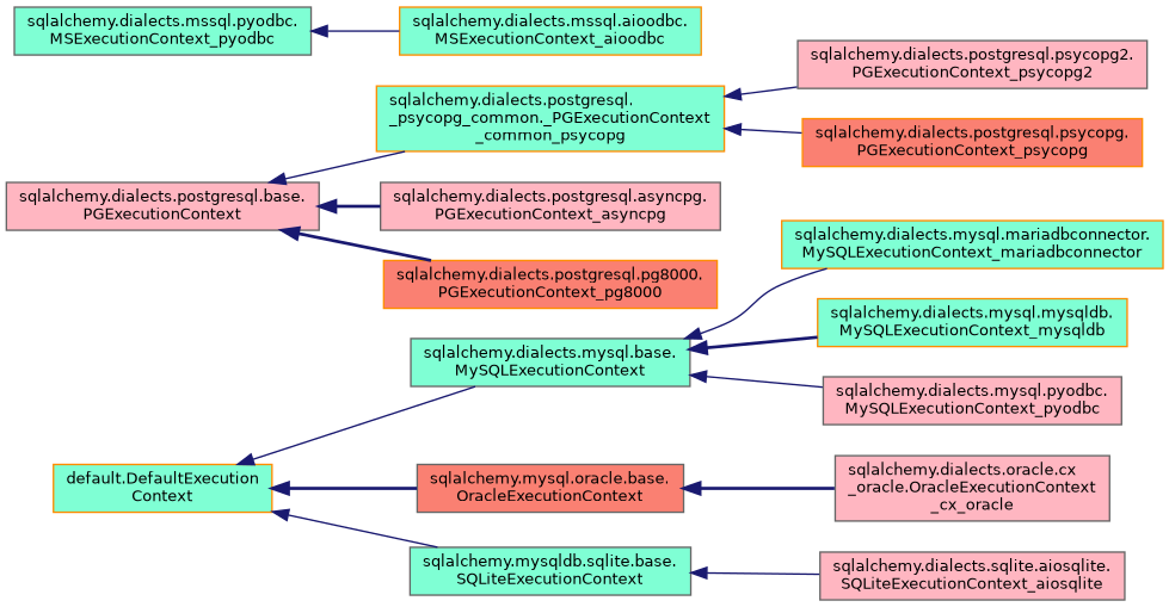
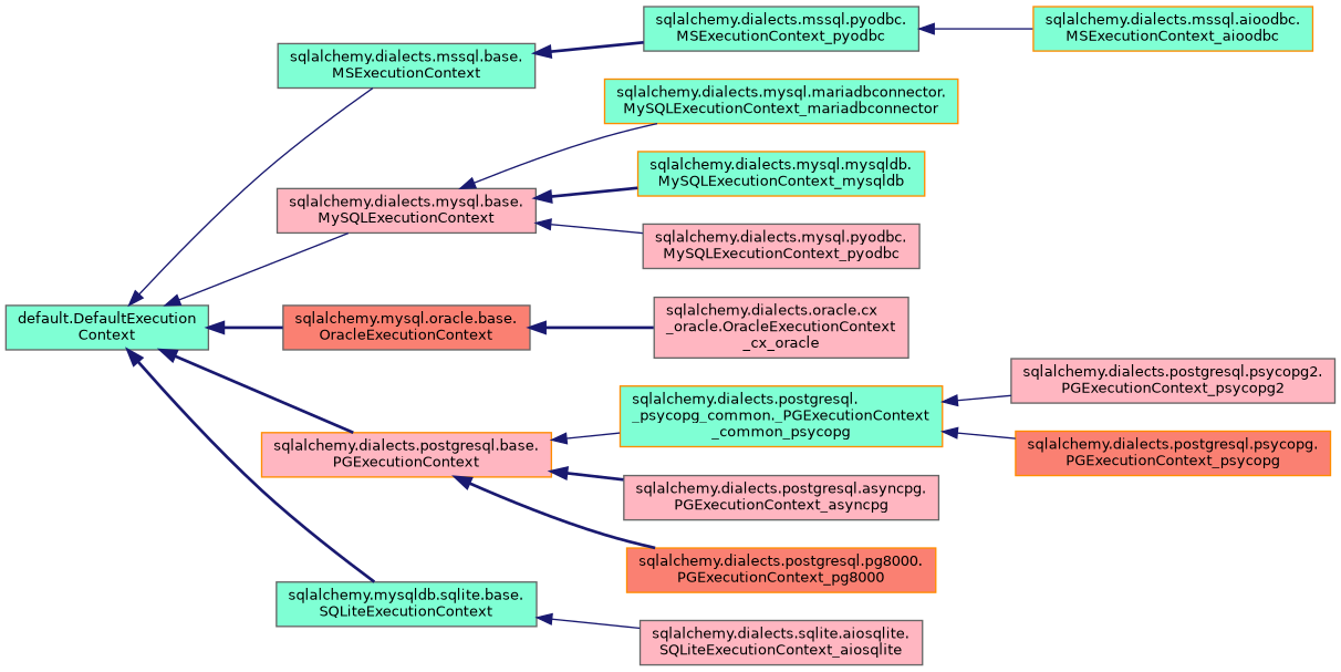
  digraph {
    rankdir=LR
    node [color=gray40 fillcolor=aquamarine fontname=Helvetica fontsize=10 shape=record style=filled]
    edge [color=midnightblue dir=back fontname=Helvetica fontsize=10 labelfontname=Helvetica labelfontsize=10 style=solid]
-   n1 [color=darkorange height=0.2 label="default.DefaultExecution\lContext" width=0.4]
-   n3 [height=0.2 label="sqlalchemy.dialects.mysql.base.\lMySQLExecutionContext" width=0.4]
+   n1 [height=0.2 label="default.DefaultExecution\lContext" width=0.4]
+   n2 [height=0.2 label="sqlalchemy.dialects.mssql.base.\lMSExecutionContext" width=0.4]
+   n3 [fillcolor=lightpink height=0.2 label="sqlalchemy.dialects.mysql.base.\lMySQLExecutionContext" width=0.4]
    n4 [fillcolor=salmon height=0.2 label="sqlalchemy.mysql.oracle.base.\lOracleExecutionContext" width=0.4]
-   n5 [fillcolor=lightpink height=0.2 label="sqlalchemy.dialects.postgresql.base.\lPGExecutionContext" width=0.4]
+   n5 [color=darkorange fillcolor=lightpink height=0.2 label="sqlalchemy.dialects.postgresql.base.\lPGExecutionContext" width=0.4]
    n6 [height=0.2 label="sqlalchemy.mysqldb.sqlite.base.\lSQLiteExecutionContext" width=0.4]
    n7 [height=0.2 label="sqlalchemy.dialects.mssql.pyodbc.\lMSExecutionContext_pyodbc" width=0.4]
    n8 [color=darkorange height=0.2 label="sqlalchemy.dialects.mysql.mariadbconnector.\lMySQLExecutionContext_mariadbconnector" width=0.4]
    n9 [color=darkorange height=0.2 label="sqlalchemy.dialects.mysql.mysqldb.\lMySQLExecutionContext_mysqldb" width=0.4]
    n10 [fillcolor=lightpink height=0.2 label="sqlalchemy.dialects.mysql.pyodbc.\lMySQLExecutionContext_pyodbc" width=0.4]
    n11 [fillcolor=lightpink height=0.2 label="sqlalchemy.dialects.oracle.cx\l_oracle.OracleExecutionContext\l_cx_oracle" width=0.4]
    n12 [color=darkorange height=0.2 label="sqlalchemy.dialects.postgresql.\l_psycopg_common._PGExecutionContext\l_common_psycopg" width=0.4]
    n13 [fillcolor=lightpink height=0.2 label="sqlalchemy.dialects.postgresql.asyncpg.\lPGExecutionContext_asyncpg" width=0.4]
    n14 [color=darkorange fillcolor=salmon height=0.2 label="sqlalchemy.dialects.postgresql.pg8000.\lPGExecutionContext_pg8000" width=0.4]
    n15 [fillcolor=lightpink height=0.2 label="sqlalchemy.dialects.sqlite.aiosqlite.\lSQLiteExecutionContext_aiosqlite" width=0.4]
    n16 [color=darkorange height=0.2 label="sqlalchemy.dialects.mssql.aioodbc.\lMSExecutionContext_aioodbc" width=0.4]
    n17 [fillcolor=lightpink height=0.2 label="sqlalchemy.dialects.postgresql.psycopg2.\lPGExecutionContext_psycopg2" width=0.4]
    n18 [color=darkorange fillcolor=salmon height=0.2 label="sqlalchemy.dialects.postgresql.psycopg.\lPGExecutionContext_psycopg" width=0.4]
+   n1 -> n2
    n1 -> n3
    n1 -> n4 [style=bold]
-   n1 -> n6
+   n1 -> n5 [style=bold]
+   n1 -> n6 [style=bold]
+   n2 -> n7 [style=bold]
    n3 -> n8
    n3 -> n9 [style=bold]
    n3 -> n10
    n4 -> n11 [style=bold]
    n5 -> n12
    n5 -> n13 [style=bold]
    n5 -> n14 [style=bold]
    n6 -> n15
    n7 -> n16
    n12 -> n17
    n12 -> n18
  }
